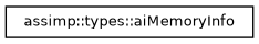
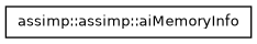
  digraph {
    rankdir=LR
-   n1 [color=black fillcolor=white fontname=Helvetica fontsize=10 height=0.2 label="assimp::types::aiMemoryInfo" shape=record style=filled width=0.4]
+   n1 [color=black fillcolor=white fontname=Helvetica fontsize=10 height=0.2 label="assimp::assimp::aiMemoryInfo" shape=record style=filled width=0.4]
  }
